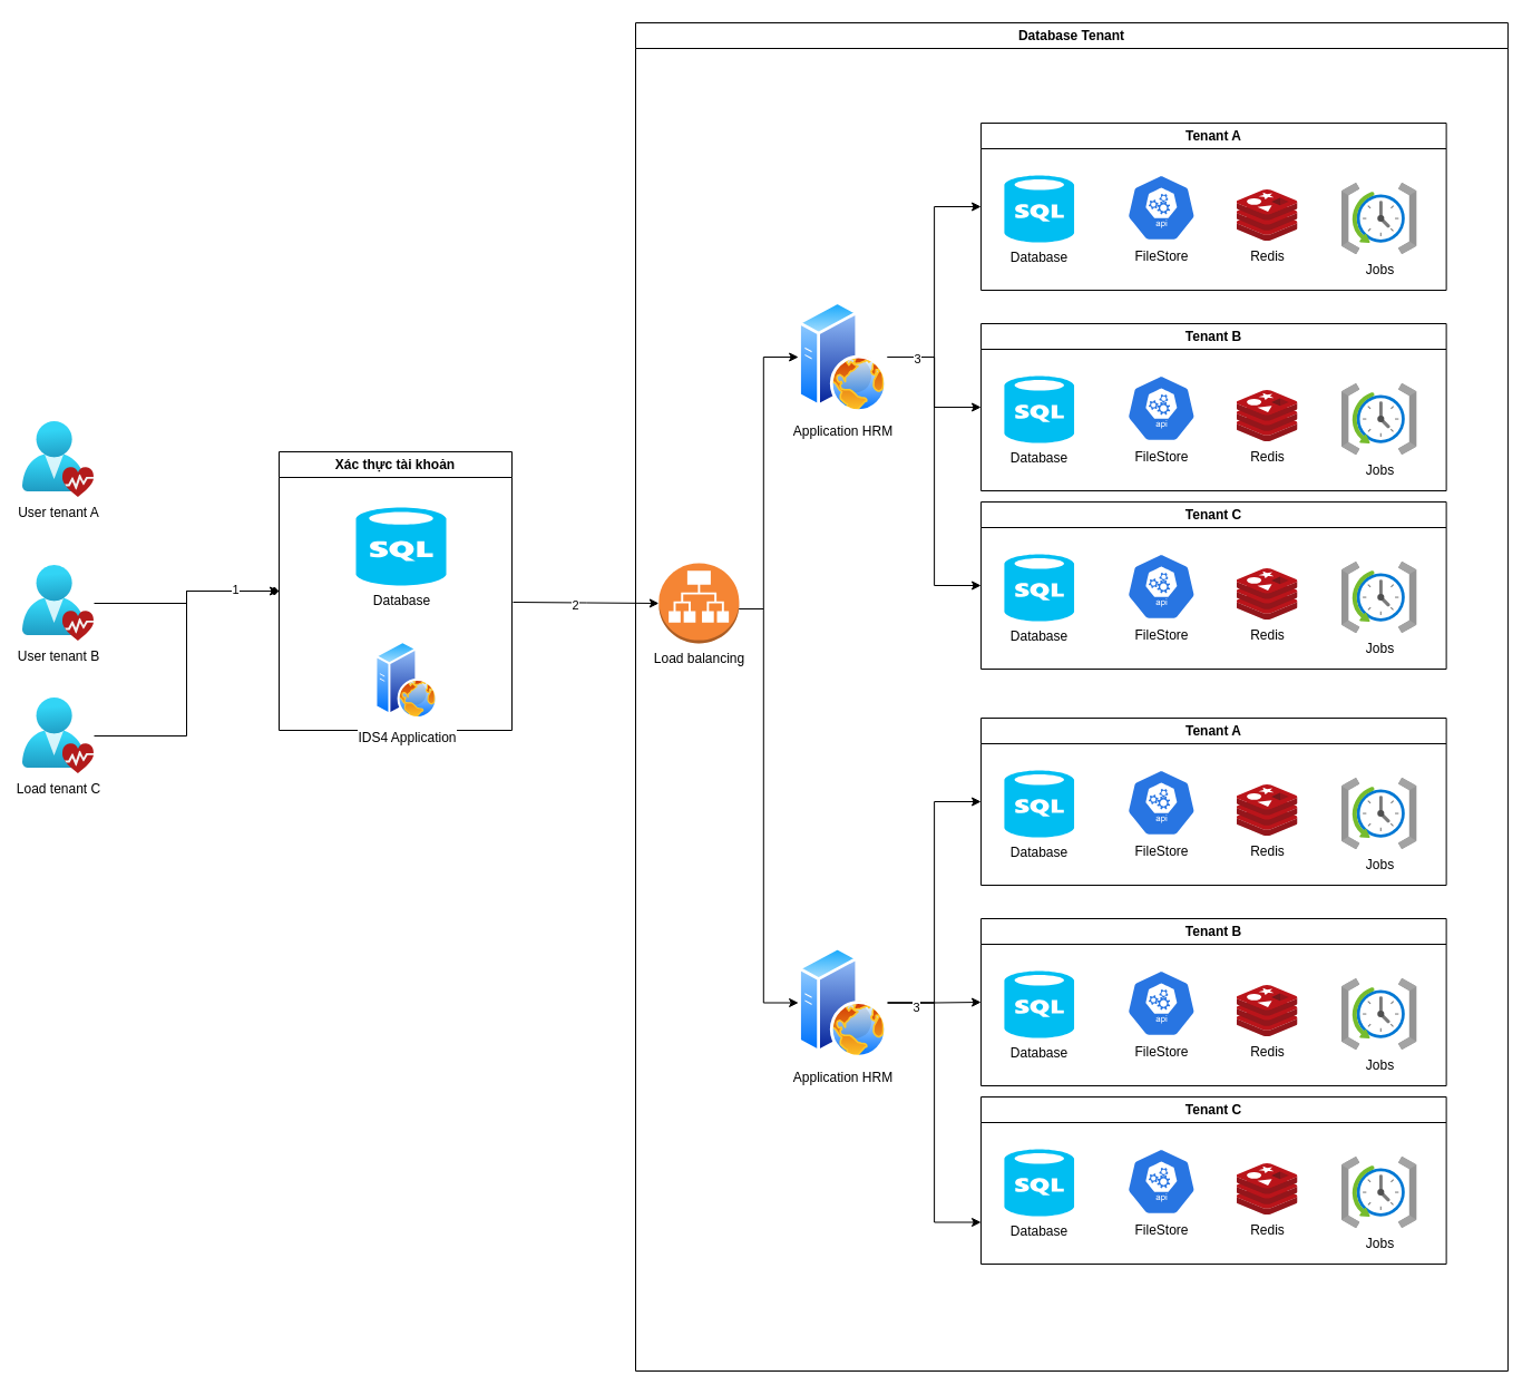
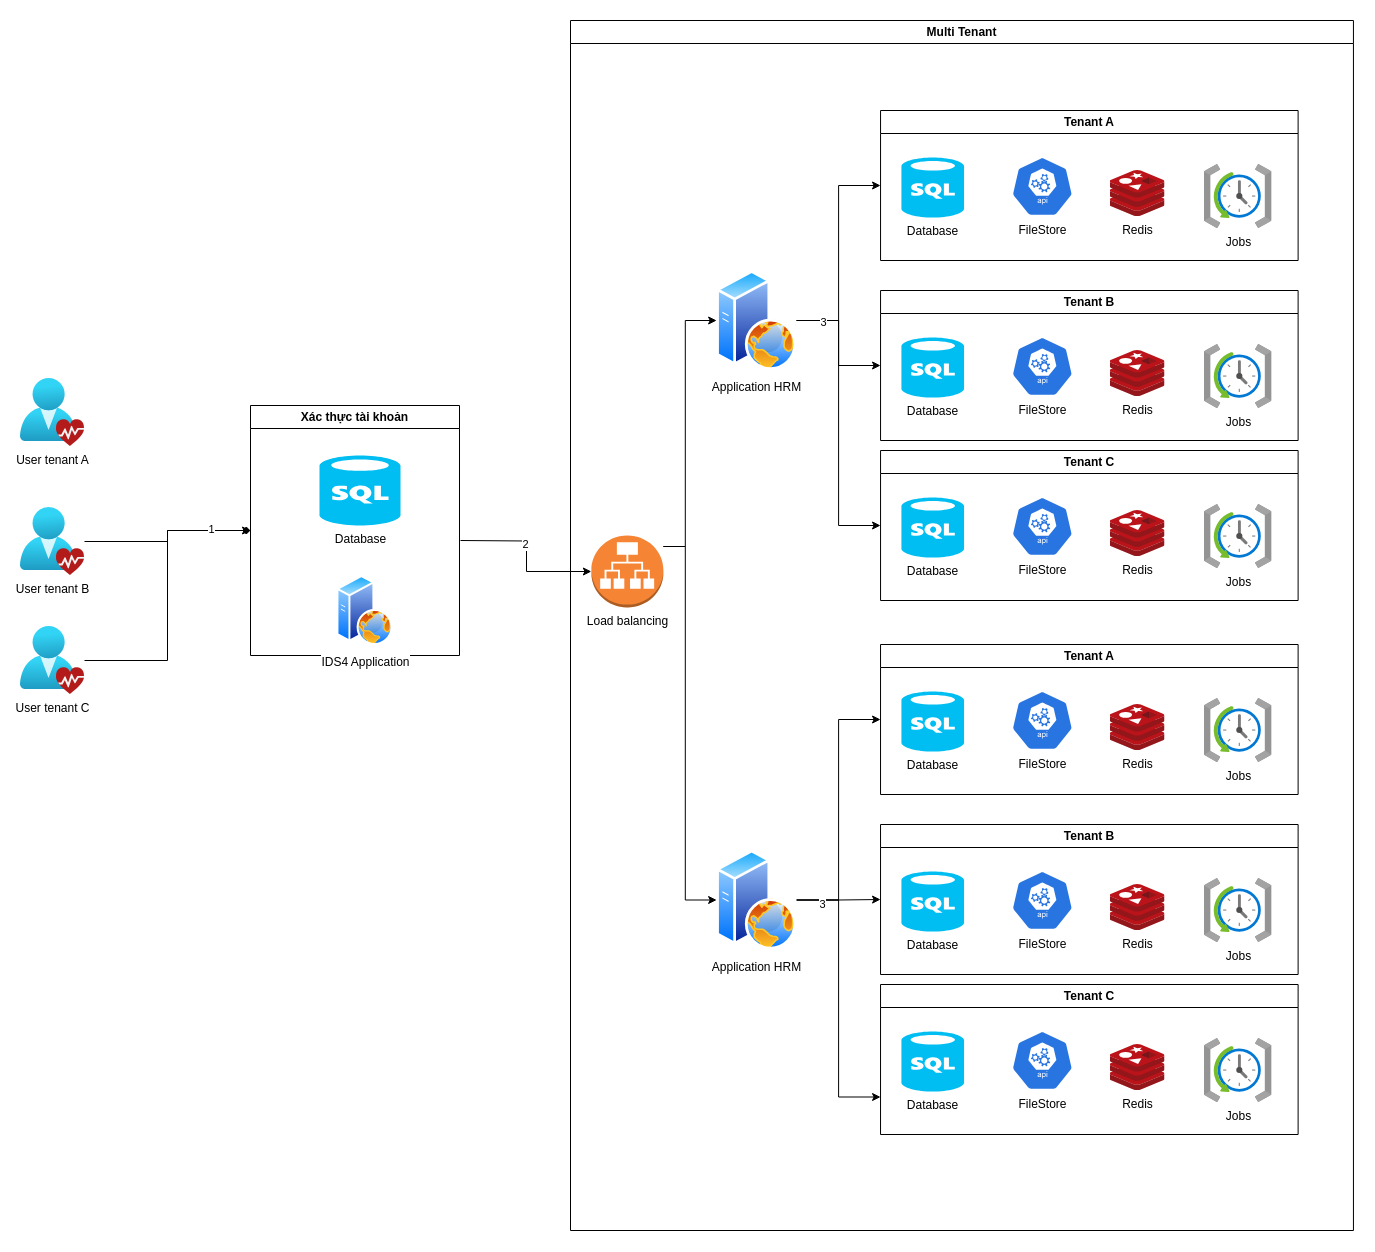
  <mxCell id="0" />
  <mxCell id="1" parent="0" />
  <mxCell id="2" value="" style="group" connectable="0" vertex="1" parent="1"><mxGeometry x="570" y="20" width="782.94" height="1210" as="geometry" /></mxCell>
  <mxCell id="3" value="" style="group" connectable="0" vertex="1" parent="2"><mxGeometry x="135.71" y="48" width="591.903" height="532" as="geometry" /></mxCell>
  <mxCell id="4" style="edgeStyle=orthogonalEdgeStyle;rounded=0;orthogonalLoop=1;jettySize=auto;html=1;entryX=0;entryY=0.5;entryDx=0;entryDy=0;" edge="1" parent="3" source="8" target="14"><mxGeometry relative="1" as="geometry" /></mxCell>
  <mxCell id="5" style="edgeStyle=orthogonalEdgeStyle;rounded=0;orthogonalLoop=1;jettySize=auto;html=1;entryX=0;entryY=0.5;entryDx=0;entryDy=0;" edge="1" parent="3" source="8" target="19"><mxGeometry relative="1" as="geometry" /></mxCell>
  <mxCell id="6" style="edgeStyle=orthogonalEdgeStyle;rounded=0;orthogonalLoop=1;jettySize=auto;html=1;entryX=0;entryY=0.5;entryDx=0;entryDy=0;" edge="1" parent="3" source="8" target="9"><mxGeometry relative="1" as="geometry" /></mxCell>
  <mxCell id="7" value="3" style="edgeLabel;html=1;align=center;verticalAlign=middle;resizable=0;points=[];" connectable="0" vertex="1" parent="6"><mxGeometry x="-0.764" y="-1" relative="1" as="geometry"><mxPoint as="offset" /></mxGeometry></mxCell>
  <mxCell id="8" value="Application HRM" style="image;aspect=fixed;perimeter=ellipsePerimeter;html=1;align=center;shadow=0;dashed=0;spacingTop=3;image=img/lib/active_directory/web_server.svg;" vertex="1" parent="3"><mxGeometry x="10.439" y="202" width="80" height="100" as="geometry" /></mxCell>
  <mxCell id="9" value="Tenant A" style="swimlane;whiteSpace=wrap;html=1;startSize=23;" vertex="1" parent="3"><mxGeometry x="174.335" y="42" width="417.568" height="150" as="geometry"><mxRectangle x="167" y="42" width="140" height="30" as="alternateBounds" /></mxGeometry></mxCell>
  <mxCell id="10" value="Database" style="verticalLabelPosition=bottom;html=1;verticalAlign=top;align=center;strokeColor=none;fillColor=#00BEF2;shape=mxgraph.azure.sql_database;" vertex="1" parent="9"><mxGeometry x="20.878" y="47" width="62.635" height="60" as="geometry" /></mxCell>
  <mxCell id="11" value="FileStore" style="sketch=0;html=1;dashed=0;whitespace=wrap;fillColor=#2875E2;strokeColor=#ffffff;points=[[0.005,0.63,0],[0.1,0.2,0],[0.9,0.2,0],[0.5,0,0],[0.995,0.63,0],[0.72,0.99,0],[0.5,1,0],[0.28,0.99,0]];verticalLabelPosition=bottom;align=center;verticalAlign=top;shape=mxgraph.kubernetes.icon;prIcon=api" vertex="1" parent="9"><mxGeometry x="125.27" y="46" width="73.074" height="60" as="geometry" /></mxCell>
  <mxCell id="12" value="Redis" style="image;sketch=0;aspect=fixed;html=1;points=[];align=center;fontSize=12;image=img/lib/mscae/Cache_Redis_Product.svg;" vertex="1" parent="9"><mxGeometry x="229.662" y="60" width="54.76" height="46" as="geometry" /></mxCell>
  <mxCell id="13" value="Jobs" style="image;aspect=fixed;html=1;points=[];align=center;fontSize=12;image=img/lib/azure2/management_governance/Scheduler_Job_Collections.svg;" vertex="1" parent="9"><mxGeometry x="323.615" y="54" width="68" height="64" as="geometry" /></mxCell>
  <mxCell id="14" value="Tenant B" style="swimlane;whiteSpace=wrap;html=1;startSize=23;" vertex="1" parent="3"><mxGeometry x="174.335" y="222" width="417.568" height="150" as="geometry"><mxRectangle x="167" y="222" width="140" height="30" as="alternateBounds" /></mxGeometry></mxCell>
  <mxCell id="15" value="Database" style="verticalLabelPosition=bottom;html=1;verticalAlign=top;align=center;strokeColor=none;fillColor=#00BEF2;shape=mxgraph.azure.sql_database;" vertex="1" parent="14"><mxGeometry x="20.878" y="47" width="62.635" height="60" as="geometry" /></mxCell>
  <mxCell id="16" value="FileStore" style="sketch=0;html=1;dashed=0;whitespace=wrap;fillColor=#2875E2;strokeColor=#ffffff;points=[[0.005,0.63,0],[0.1,0.2,0],[0.9,0.2,0],[0.5,0,0],[0.995,0.63,0],[0.72,0.99,0],[0.5,1,0],[0.28,0.99,0]];verticalLabelPosition=bottom;align=center;verticalAlign=top;shape=mxgraph.kubernetes.icon;prIcon=api" vertex="1" parent="14"><mxGeometry x="125.27" y="46" width="73.074" height="60" as="geometry" /></mxCell>
  <mxCell id="17" value="Redis" style="image;sketch=0;aspect=fixed;html=1;points=[];align=center;fontSize=12;image=img/lib/mscae/Cache_Redis_Product.svg;" vertex="1" parent="14"><mxGeometry x="229.662" y="60" width="54.76" height="46" as="geometry" /></mxCell>
  <mxCell id="18" value="Jobs" style="image;aspect=fixed;html=1;points=[];align=center;fontSize=12;image=img/lib/azure2/management_governance/Scheduler_Job_Collections.svg;" vertex="1" parent="14"><mxGeometry x="323.615" y="54" width="68" height="64" as="geometry" /></mxCell>
  <mxCell id="19" value="Tenant C" style="swimlane;whiteSpace=wrap;html=1;startSize=23;" vertex="1" parent="3"><mxGeometry x="174.335" y="382" width="417.568" height="150" as="geometry"><mxRectangle x="167" y="382" width="140" height="30" as="alternateBounds" /></mxGeometry></mxCell>
  <mxCell id="20" value="Database" style="verticalLabelPosition=bottom;html=1;verticalAlign=top;align=center;strokeColor=none;fillColor=#00BEF2;shape=mxgraph.azure.sql_database;" vertex="1" parent="19"><mxGeometry x="20.878" y="47" width="62.635" height="60" as="geometry" /></mxCell>
  <mxCell id="21" value="FileStore" style="sketch=0;html=1;dashed=0;whitespace=wrap;fillColor=#2875E2;strokeColor=#ffffff;points=[[0.005,0.63,0],[0.1,0.2,0],[0.9,0.2,0],[0.5,0,0],[0.995,0.63,0],[0.72,0.99,0],[0.5,1,0],[0.28,0.99,0]];verticalLabelPosition=bottom;align=center;verticalAlign=top;shape=mxgraph.kubernetes.icon;prIcon=api" vertex="1" parent="19"><mxGeometry x="125.27" y="46" width="73.074" height="60" as="geometry" /></mxCell>
  <mxCell id="22" value="Redis" style="image;sketch=0;aspect=fixed;html=1;points=[];align=center;fontSize=12;image=img/lib/mscae/Cache_Redis_Product.svg;" vertex="1" parent="19"><mxGeometry x="229.662" y="60" width="54.76" height="46" as="geometry" /></mxCell>
  <mxCell id="23" value="Jobs" style="image;aspect=fixed;html=1;points=[];align=center;fontSize=12;image=img/lib/azure2/management_governance/Scheduler_Job_Collections.svg;" vertex="1" parent="19"><mxGeometry x="323.615" y="54" width="68" height="64" as="geometry" /></mxCell>
  <mxCell id="24" style="edgeStyle=orthogonalEdgeStyle;rounded=0;orthogonalLoop=1;jettySize=auto;html=1;entryX=0;entryY=0.5;entryDx=0;entryDy=0;" edge="1" parent="2" source="25" target="8"><mxGeometry relative="1" as="geometry"><Array as="points"><mxPoint x="114.831" y="526" /><mxPoint x="114.831" y="300" /></Array></mxGeometry></mxCell>
- <mxCell id="25" value="Load balancing" style="outlineConnect=0;dashed=0;verticalLabelPosition=bottom;verticalAlign=top;align=center;html=1;shape=mxgraph.aws3.application_load_balancer;fillColor=#F58534;gradientColor=none;" vertex="1" parent="2"><mxGeometry x="20.878" y="485" width="72.03" height="72" as="geometry" /></mxCell>
+ <mxCell id="25" value="Load balancing" style="outlineConnect=0;dashed=0;verticalLabelPosition=bottom;verticalAlign=top;align=center;html=1;shape=mxgraph.aws3.application_load_balancer;fillColor=#F58534;gradientColor=none;" vertex="1" parent="2"><mxGeometry x="20.878" y="515" width="72.03" height="72" as="geometry" /></mxCell>
  <mxCell id="26" value="" style="group" connectable="0" vertex="1" parent="2"><mxGeometry x="146.149" y="609" width="581.463" height="522" as="geometry" /></mxCell>
  <mxCell id="27" style="edgeStyle=orthogonalEdgeStyle;rounded=0;orthogonalLoop=1;jettySize=auto;html=1;entryX=0;entryY=0.5;entryDx=0;entryDy=0;" edge="1" parent="26" source="31" target="32"><mxGeometry relative="1" as="geometry" /></mxCell>
  <mxCell id="28" style="edgeStyle=orthogonalEdgeStyle;rounded=0;orthogonalLoop=1;jettySize=auto;html=1;entryX=0;entryY=0.5;entryDx=0;entryDy=0;" edge="1" parent="26" source="31" target="37"><mxGeometry relative="1" as="geometry" /></mxCell>
  <mxCell id="29" style="edgeStyle=orthogonalEdgeStyle;rounded=0;orthogonalLoop=1;jettySize=auto;html=1;entryX=0;entryY=0.75;entryDx=0;entryDy=0;" edge="1" parent="26" source="31" target="42"><mxGeometry relative="1" as="geometry" /></mxCell>
  <mxCell id="30" value="3" style="edgeLabel;html=1;align=center;verticalAlign=middle;resizable=0;points=[];" connectable="0" vertex="1" parent="29"><mxGeometry x="-0.824" y="-4" relative="1" as="geometry"><mxPoint as="offset" /></mxGeometry></mxCell>
  <mxCell id="31" value="Application HRM" style="image;aspect=fixed;perimeter=ellipsePerimeter;html=1;align=center;shadow=0;dashed=0;spacingTop=3;image=img/lib/active_directory/web_server.svg;" vertex="1" parent="26"><mxGeometry y="220.5" width="80" height="100" as="geometry" /></mxCell>
  <mxCell id="32" value="Tenant A" style="swimlane;whiteSpace=wrap;html=1;startSize=23;" vertex="1" parent="26"><mxGeometry x="163.895" y="15" width="417.568" height="150" as="geometry"><mxRectangle x="167" y="42" width="140" height="30" as="alternateBounds" /></mxGeometry></mxCell>
  <mxCell id="33" value="Database" style="verticalLabelPosition=bottom;html=1;verticalAlign=top;align=center;strokeColor=none;fillColor=#00BEF2;shape=mxgraph.azure.sql_database;" vertex="1" parent="32"><mxGeometry x="20.878" y="47" width="62.635" height="60" as="geometry" /></mxCell>
  <mxCell id="34" value="FileStore" style="sketch=0;html=1;dashed=0;whitespace=wrap;fillColor=#2875E2;strokeColor=#ffffff;points=[[0.005,0.63,0],[0.1,0.2,0],[0.9,0.2,0],[0.5,0,0],[0.995,0.63,0],[0.72,0.99,0],[0.5,1,0],[0.28,0.99,0]];verticalLabelPosition=bottom;align=center;verticalAlign=top;shape=mxgraph.kubernetes.icon;prIcon=api" vertex="1" parent="32"><mxGeometry x="125.27" y="46" width="73.074" height="60" as="geometry" /></mxCell>
  <mxCell id="35" value="Redis" style="image;sketch=0;aspect=fixed;html=1;points=[];align=center;fontSize=12;image=img/lib/mscae/Cache_Redis_Product.svg;" vertex="1" parent="32"><mxGeometry x="229.662" y="60" width="54.76" height="46" as="geometry" /></mxCell>
  <mxCell id="36" value="Jobs" style="image;aspect=fixed;html=1;points=[];align=center;fontSize=12;image=img/lib/azure2/management_governance/Scheduler_Job_Collections.svg;" vertex="1" parent="32"><mxGeometry x="323.615" y="54" width="68" height="64" as="geometry" /></mxCell>
  <mxCell id="37" value="Tenant B" style="swimlane;whiteSpace=wrap;html=1;startSize=23;" vertex="1" parent="26"><mxGeometry x="163.895" y="195" width="417.568" height="150" as="geometry"><mxRectangle x="167" y="222" width="140" height="30" as="alternateBounds" /></mxGeometry></mxCell>
  <mxCell id="38" value="Database" style="verticalLabelPosition=bottom;html=1;verticalAlign=top;align=center;strokeColor=none;fillColor=#00BEF2;shape=mxgraph.azure.sql_database;" vertex="1" parent="37"><mxGeometry x="20.878" y="47" width="62.635" height="60" as="geometry" /></mxCell>
  <mxCell id="39" value="FileStore" style="sketch=0;html=1;dashed=0;whitespace=wrap;fillColor=#2875E2;strokeColor=#ffffff;points=[[0.005,0.63,0],[0.1,0.2,0],[0.9,0.2,0],[0.5,0,0],[0.995,0.63,0],[0.72,0.99,0],[0.5,1,0],[0.28,0.99,0]];verticalLabelPosition=bottom;align=center;verticalAlign=top;shape=mxgraph.kubernetes.icon;prIcon=api" vertex="1" parent="37"><mxGeometry x="125.27" y="46" width="73.074" height="60" as="geometry" /></mxCell>
  <mxCell id="40" value="Redis" style="image;sketch=0;aspect=fixed;html=1;points=[];align=center;fontSize=12;image=img/lib/mscae/Cache_Redis_Product.svg;" vertex="1" parent="37"><mxGeometry x="229.662" y="60" width="54.76" height="46" as="geometry" /></mxCell>
  <mxCell id="41" value="Jobs" style="image;aspect=fixed;html=1;points=[];align=center;fontSize=12;image=img/lib/azure2/management_governance/Scheduler_Job_Collections.svg;" vertex="1" parent="37"><mxGeometry x="323.615" y="54" width="68" height="64" as="geometry" /></mxCell>
  <mxCell id="42" value="Tenant C" style="swimlane;whiteSpace=wrap;html=1;startSize=23;" vertex="1" parent="26"><mxGeometry x="163.895" y="355" width="417.568" height="150" as="geometry"><mxRectangle x="167" y="382" width="140" height="30" as="alternateBounds" /></mxGeometry></mxCell>
  <mxCell id="43" value="Database" style="verticalLabelPosition=bottom;html=1;verticalAlign=top;align=center;strokeColor=none;fillColor=#00BEF2;shape=mxgraph.azure.sql_database;" vertex="1" parent="42"><mxGeometry x="20.878" y="47" width="62.635" height="60" as="geometry" /></mxCell>
  <mxCell id="44" value="FileStore" style="sketch=0;html=1;dashed=0;whitespace=wrap;fillColor=#2875E2;strokeColor=#ffffff;points=[[0.005,0.63,0],[0.1,0.2,0],[0.9,0.2,0],[0.5,0,0],[0.995,0.63,0],[0.72,0.99,0],[0.5,1,0],[0.28,0.99,0]];verticalLabelPosition=bottom;align=center;verticalAlign=top;shape=mxgraph.kubernetes.icon;prIcon=api" vertex="1" parent="42"><mxGeometry x="125.27" y="46" width="73.074" height="60" as="geometry" /></mxCell>
  <mxCell id="45" value="Redis" style="image;sketch=0;aspect=fixed;html=1;points=[];align=center;fontSize=12;image=img/lib/mscae/Cache_Redis_Product.svg;" vertex="1" parent="42"><mxGeometry x="229.662" y="60" width="54.76" height="46" as="geometry" /></mxCell>
  <mxCell id="46" value="Jobs" style="image;aspect=fixed;html=1;points=[];align=center;fontSize=12;image=img/lib/azure2/management_governance/Scheduler_Job_Collections.svg;" vertex="1" parent="42"><mxGeometry x="323.615" y="54" width="68" height="64" as="geometry" /></mxCell>
  <mxCell id="47" style="edgeStyle=orthogonalEdgeStyle;rounded=0;orthogonalLoop=1;jettySize=auto;html=1;entryX=0;entryY=0.5;entryDx=0;entryDy=0;" edge="1" parent="2" source="25" target="31"><mxGeometry relative="1" as="geometry"><Array as="points"><mxPoint x="114.831" y="526" /><mxPoint x="114.831" y="880" /><mxPoint x="146.149" y="880" /></Array></mxGeometry></mxCell>
- <mxCell id="48" value="Database Tenant" style="swimlane;whiteSpace=wrap;html=1;" vertex="1" parent="2"><mxGeometry width="782.94" height="1210" as="geometry" /></mxCell>
+ <mxCell id="48" value="Multi Tenant" style="swimlane;whiteSpace=wrap;html=1;" vertex="1" parent="2"><mxGeometry width="782.94" height="1210" as="geometry" /></mxCell>
  <mxCell id="49" value="User tenant A" style="image;aspect=fixed;html=1;points=[];align=center;fontSize=12;image=img/lib/azure2/intune/Tenant_Status.svg;" vertex="1" parent="1"><mxGeometry x="20" y="378" width="64" height="68" as="geometry" /></mxCell>
  <mxCell id="50" style="edgeStyle=orthogonalEdgeStyle;rounded=0;orthogonalLoop=1;jettySize=auto;html=1;entryX=0;entryY=0.5;entryDx=0;entryDy=0;endArrow=diamond;" edge="1" parent="1" source="51" target="57"><mxGeometry relative="1" as="geometry"><mxPoint x="230" y="517" as="targetPoint" /></mxGeometry></mxCell>
  <mxCell id="51" value="User tenant B" style="image;aspect=fixed;html=1;points=[];align=center;fontSize=12;image=img/lib/azure2/intune/Tenant_Status.svg;" vertex="1" parent="1"><mxGeometry x="20" y="507" width="64" height="68" as="geometry" /></mxCell>
- <mxCell id="52" value="Load tenant C" style="image;aspect=fixed;html=1;points=[];align=center;fontSize=12;image=img/lib/azure2/intune/Tenant_Status.svg;" vertex="1" parent="1"><mxGeometry x="20" y="626" width="64" height="68" as="geometry" /></mxCell>
+ <mxCell id="52" value="User tenant C" style="image;aspect=fixed;html=1;points=[];align=center;fontSize=12;image=img/lib/azure2/intune/Tenant_Status.svg;" vertex="1" parent="1"><mxGeometry x="20" y="626" width="64" height="68" as="geometry" /></mxCell>
  <mxCell id="53" style="edgeStyle=orthogonalEdgeStyle;rounded=0;orthogonalLoop=1;jettySize=auto;html=1;entryX=0;entryY=0.5;entryDx=0;entryDy=0;" edge="1" parent="1" source="52" target="57"><mxGeometry relative="1" as="geometry"><mxPoint x="230" y="521" as="targetPoint" /></mxGeometry></mxCell>
  <mxCell id="54" value="1" style="edgeLabel;html=1;align=center;verticalAlign=middle;resizable=0;points=[];" connectable="0" vertex="1" parent="53"><mxGeometry x="0.733" y="2" relative="1" as="geometry"><mxPoint as="offset" /></mxGeometry></mxCell>
  <mxCell id="55" style="edgeStyle=orthogonalEdgeStyle;rounded=0;orthogonalLoop=1;jettySize=auto;html=1;entryX=0;entryY=0.5;entryDx=0;entryDy=0;entryPerimeter=0;" edge="1" parent="1" target="25"><mxGeometry relative="1" as="geometry"><mxPoint x="460" y="540" as="sourcePoint" /></mxGeometry></mxCell>
  <mxCell id="56" value="2" style="edgeLabel;html=1;align=center;verticalAlign=middle;resizable=0;points=[];" connectable="0" vertex="1" parent="55"><mxGeometry x="-0.145" y="-2" relative="1" as="geometry"><mxPoint as="offset" /></mxGeometry></mxCell>
  <mxCell id="57" value="Xác thực tài khoản" style="swimlane;whiteSpace=wrap;html=1;" vertex="1" parent="1"><mxGeometry x="250" y="405" width="209" height="250" as="geometry" /></mxCell>
  <mxCell id="58" value="Database" style="verticalLabelPosition=bottom;html=1;verticalAlign=top;align=center;strokeColor=none;fillColor=#00BEF2;shape=mxgraph.azure.sql_database;" vertex="1" parent="57"><mxGeometry x="69" y="50" width="81" height="70" as="geometry" /></mxCell>
  <mxCell id="59" value="IDS4 Application" style="image;aspect=fixed;perimeter=ellipsePerimeter;html=1;align=center;shadow=0;dashed=0;spacingTop=3;image=img/lib/active_directory/web_server.svg;" vertex="1" parent="57"><mxGeometry x="86.5" y="170" width="56" height="70" as="geometry" /></mxCell>
